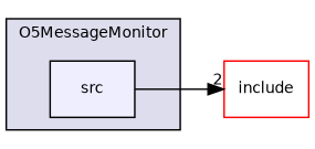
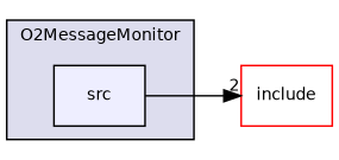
  digraph {
    compound=true
    rankdir=LR
    node [fontname=Helvetica fontsize=10 shape=box]
    n1 [fillcolor="#eeeeff" label=src pencolor=black style=filled]
    n2 [color=red label=include]
    subgraph cluster_1 {
      bgcolor="#ddddee"
      fontname=Helvetica
      fontsize=10
-     label=O5MessageMonitor
+     label=O2MessageMonitor
      pencolor=black
      n1
    }
    n1 -> n2 [headlabel=2 labeldistance=1.5 labelfontname=Helvetica labelfontsize=10]
  }
